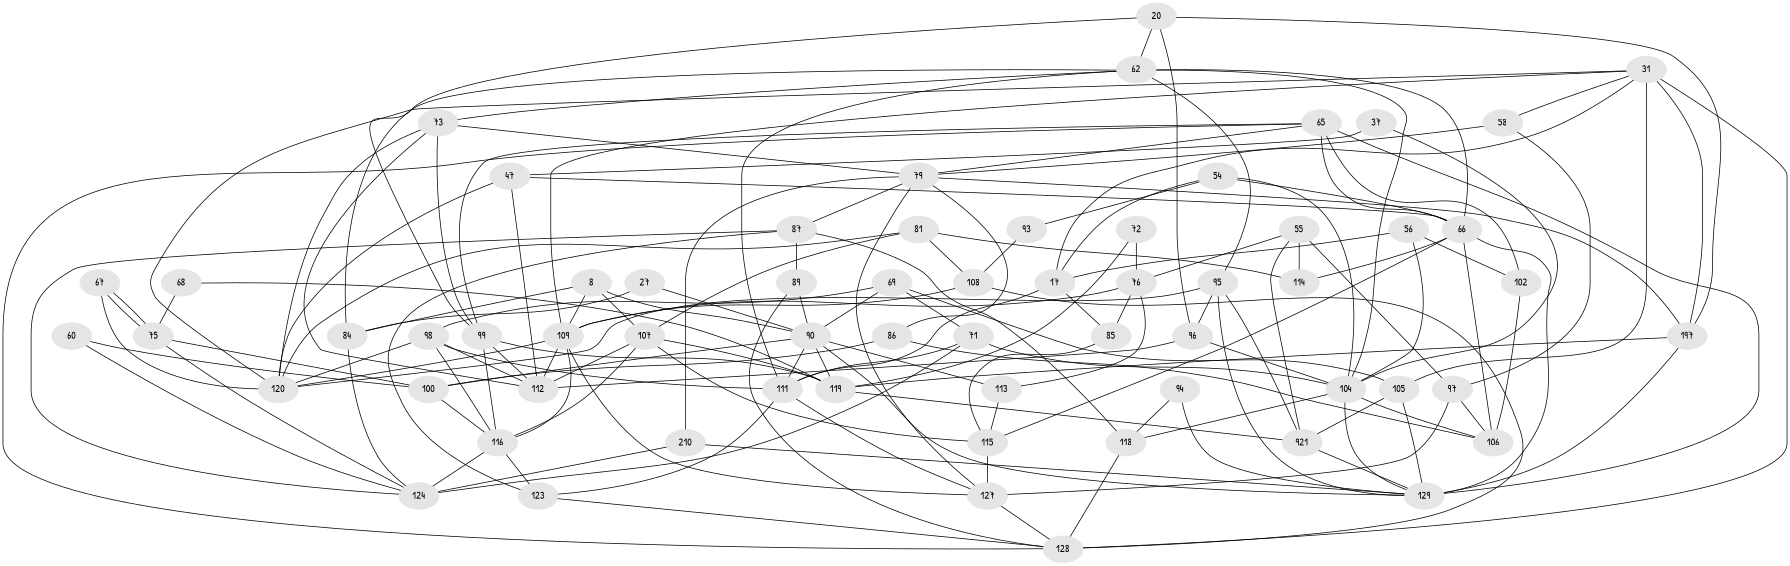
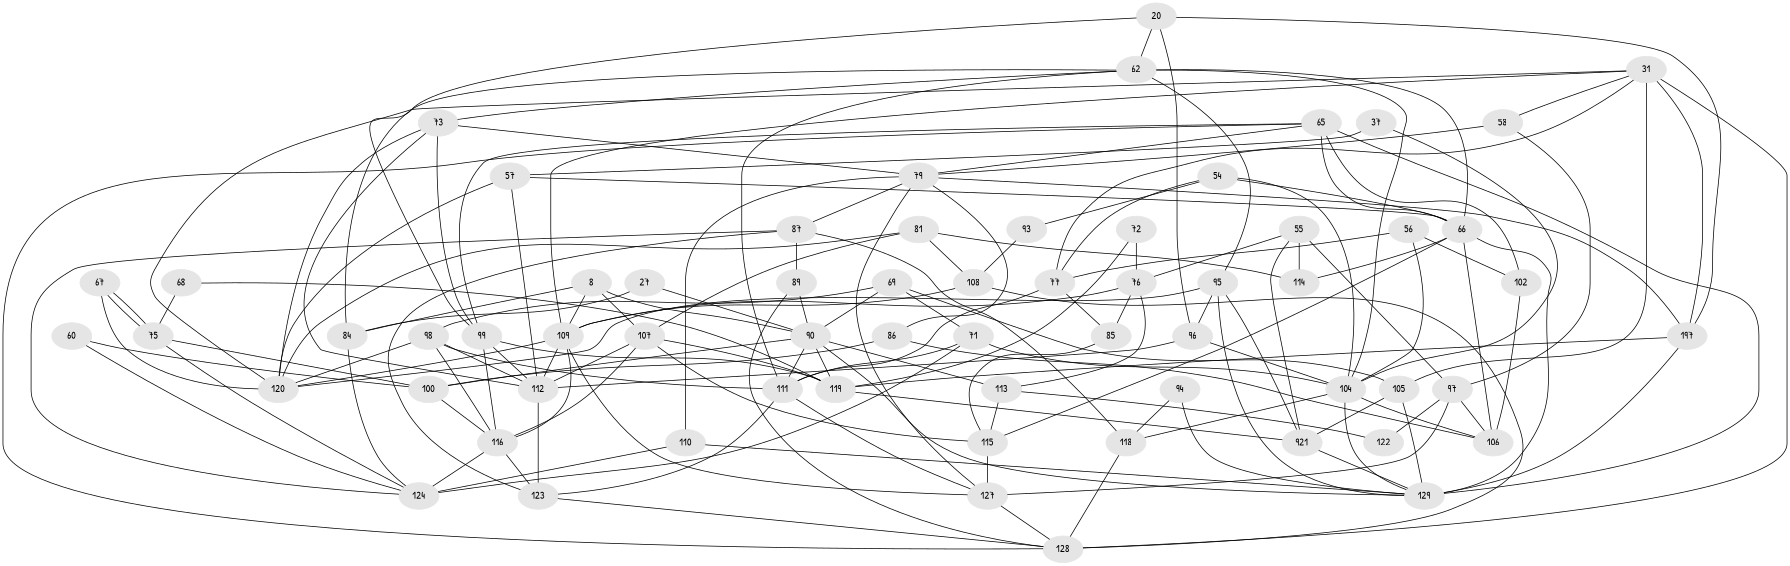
  graph {
    fontname="Patrick Hand"
    node [color=gray90 fontname="Patrick Hand" style=filled]
    edge [fontname="Patrick Hand"]
    8
    84
    90 [super="+63"]
    107 [super="+69"]
    109 [super="+49+101"]
    124 [super="+91"]
    119 [super="+39+82+11"]
    100 [super="+10"]
    111 [super="+33"]
    129 [super="+68+50+88+126"]
    113
    112 [super="+80+83"]
    115 [super="+19"]
    116 [super="+25+47"]
    120 [super="+4"]
    127 [super="+92"]
    62 [super="+23"]
    104 [super="+53+74"]
    66 [super="+44+52"]
    73 [super="+36"]
    95 [super="+59"]
    20
    96 [super="+22+35"]
    99 [super="+46+32"]
    n25 [label=197 super="+103"]
    27
    31 [super="+16+30"]
    58
-   77 [label=17]
+   77
    105 [super="+70"]
    128 [super="+13+125"]
    97 [super="+29"]
    79 [super="+9"]
    85
    n35 [label=921]
    37
-   57 [label=47]
+   57
    106
    118 [super="+41"]
    n40 [label=68]
    75
    54 [super="+24"]
    93
    114
    108 [super="+51"]
    76 [super="+28"]
    55
+   122
    56
    102
    123
    86
    87
-   110 [label=210]
+   110
    60
    n56 [label=69]
    71
    98
    65 [super="+64"]
    67
    72
    89
    81
    94
    8 -- 84
    8 -- 90
    8 -- 107
    8 -- 109
    84 -- 124
    90 -- 119 [weight=2]
    90 -- 100
    90 -- 111
    90 -- 129
    90 -- 113
    107 -- 119 [weight=2]
    107 -- 112 [weight=3]
    107 -- 115
    107 -- 116 [weight=2]
    109 -- 112
    109 -- 116 [weight=2]
    109 -- 120
    109 -- 127
    119 -- n35
    100 -- 116 [weight=2]
    111 -- 127
    111 -- 123
    113 -- 115
+   113 -- 122
+   112 -- 123
    115 -- 127
    116 -- 124 [weight=2]
    116 -- 123
    127 -- 128 [weight=2]
    62 -- 84
    62 -- 111
    62 -- 104 [weight=2]
    62 -- 66 [weight=2]
    62 -- 73 [weight=2]
    62 -- 95 [weight=2]
    104 -- 129 [weight=2]
    104 -- 106
    104 -- 118
    66 -- 129
    66 -- 115
    66 -- 106
    66 -- 114
    73 -- 112
    73 -- 120 [weight=2]
    73 -- 99 [weight=2]
    73 -- 79
    95 -- 129 [weight=2]
    95 -- 120
    95 -- 96
    95 -- n35
    20 -- 62
    20 -- 96
    20 -- 99
    20 -- n25
    96 -- 112 [weight=2]
    96 -- 104 [weight=2]
    99 -- 119 [weight=2]
    99 -- 112 [weight=2]
    99 -- 116 [weight=2]
    n25 -- 119
    n25 -- 129 [weight=4]
    27 -- 84
    27 -- 90
    31 -- 109
    31 -- 120
    31 -- n25 [weight=2]
    31 -- 58
    31 -- 77
    31 -- 105
    31 -- 128 [weight=2]
    58 -- 97
    58 -- 79
    77 -- 111
    77 -- 85
    105 -- 129 [weight=2]
    105 -- n35
    97 -- 127
    97 -- 106
+   97 -- 122
    79 -- 127
    79 -- n25
    79 -- 86
    79 -- 87
    79 -- 110
    85 -- 115
    n35 -- 129
    37 -- 104
    37 -- 57
    57 -- 112
    57 -- 120
    57 -- 66
    118 -- 128
    n40 -- 119
    n40 -- 75
    75 -- 124
    75 -- 100
    54 -- 104 [weight=2]
    54 -- 66 [weight=2]
    54 -- 77
    54 -- 93
    93 -- 108
    108 -- 109 [weight=2]
    108 -- 128 [weight=2]
    76 -- 109
    76 -- 113
    76 -- 85
    55 -- 97 [weight=2]
    55 -- n35
    55 -- 114
    55 -- 76
    56 -- 104
    56 -- 77
    56 -- 102
    102 -- 106
    123 -- 128
    86 -- 100
    86 -- 106
    87 -- 124
    87 -- 118
    87 -- 123
    87 -- 89
    110 -- 124
    110 -- 129
    60 -- 124
    60 -- 100
    n56 -- 90
    n56 -- 105
    n56 -- 71
    n56 -- 98
    71 -- 124
    71 -- 111
    71 -- 104
    98 -- 111
    98 -- 112
    98 -- 116
    98 -- 120
    65 -- 129 [weight=2]
    65 -- 66 [weight=2]
    65 -- 99
    65 -- 128
    65 -- 79
    65 -- 102
    67 -- 120
    67 -- 75
    67 -- 75
    72 -- 119
    72 -- 76
    89 -- 90
    89 -- 128
    81 -- 107
    81 -- 120
    81 -- 114
    81 -- 108
    94 -- 129
    94 -- 118
  }
